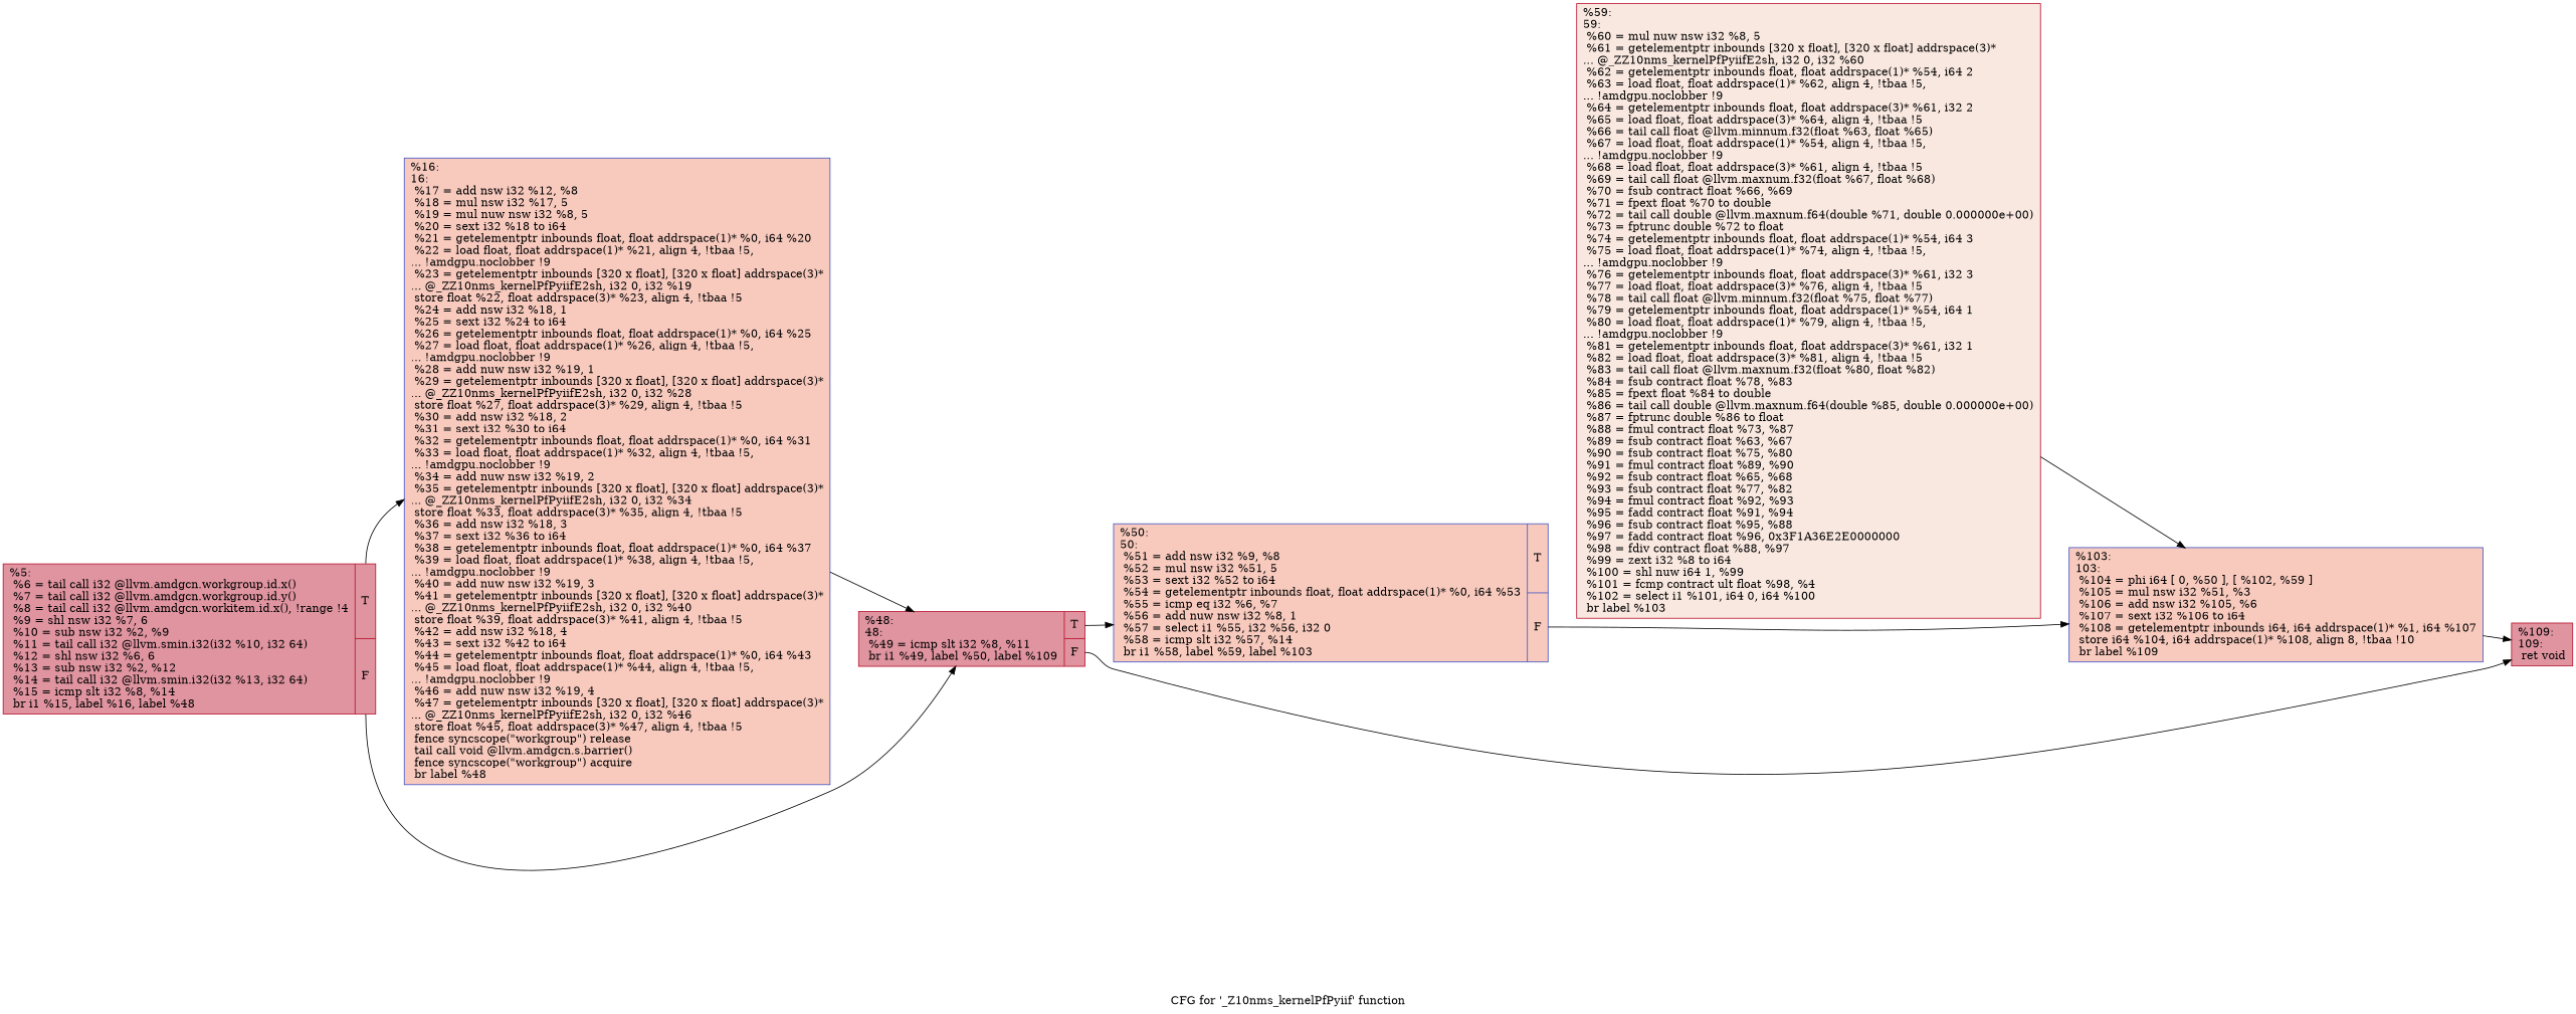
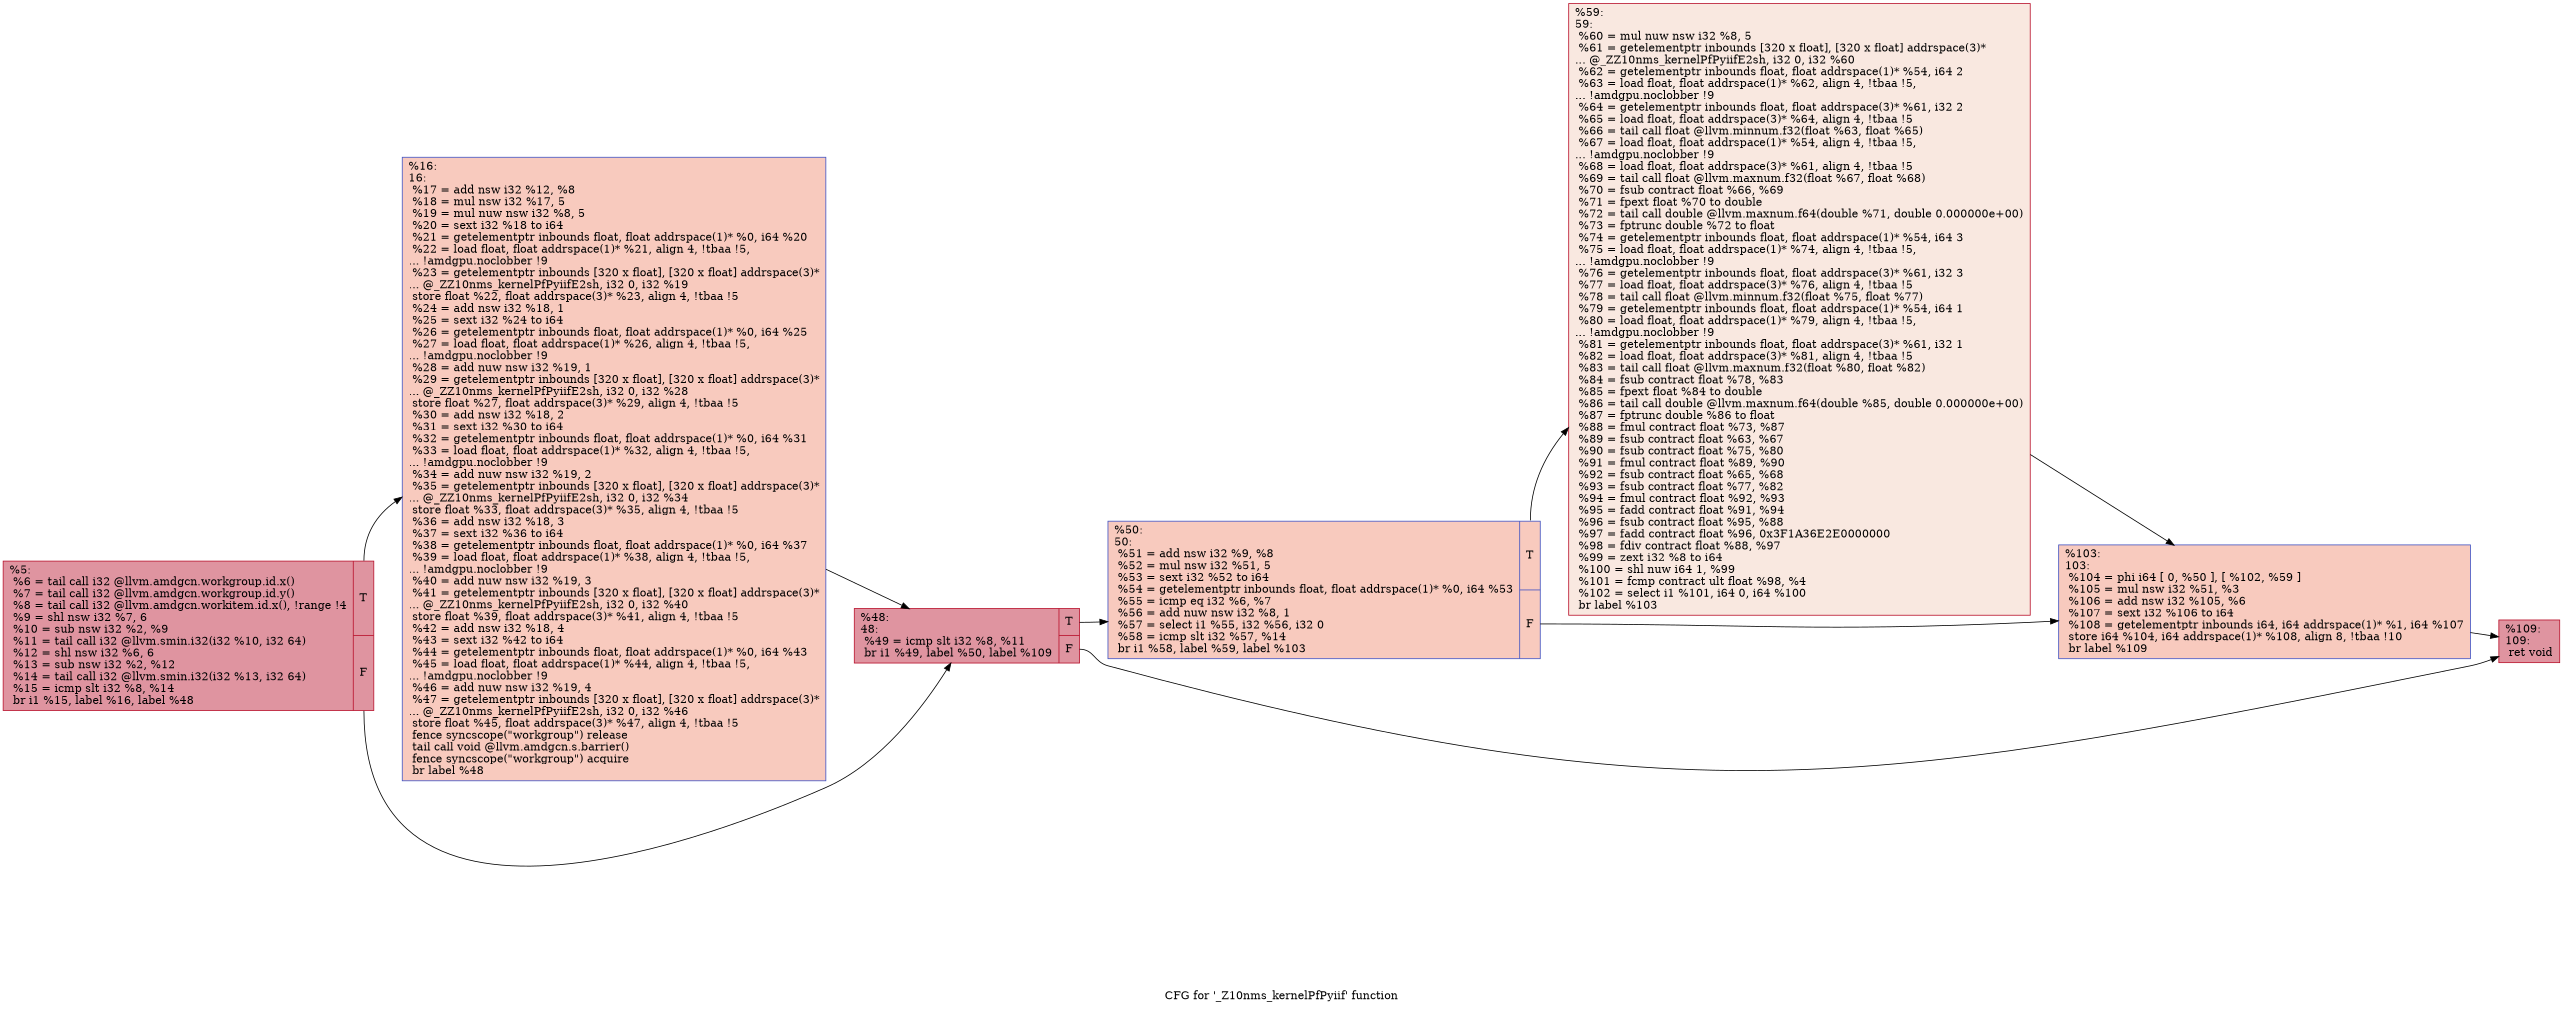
  digraph {
    label="CFG for '_Z10nms_kernelPfPyiif' function"
    rankdir=LR
    node [color="#b70d28ff" fillcolor="#b70d2870" shape=record style=filled]
    n1 [label="{%5:\l  %6 = tail call i32 @llvm.amdgcn.workgroup.id.x()\l  %7 = tail call i32 @llvm.amdgcn.workgroup.id.y()\l  %8 = tail call i32 @llvm.amdgcn.workitem.id.x(), !range !4\l  %9 = shl nsw i32 %7, 6\l  %10 = sub nsw i32 %2, %9\l  %11 = tail call i32 @llvm.smin.i32(i32 %10, i32 64)\l  %12 = shl nsw i32 %6, 6\l  %13 = sub nsw i32 %2, %12\l  %14 = tail call i32 @llvm.smin.i32(i32 %13, i32 64)\l  %15 = icmp slt i32 %8, %14\l  br i1 %15, label %16, label %48\l|{<s0>T|<s1>F}}"]
    n2 [color="#3d50c3ff" fillcolor="#ef886b70" label="{%16:\l16:                                               \l  %17 = add nsw i32 %12, %8\l  %18 = mul nsw i32 %17, 5\l  %19 = mul nuw nsw i32 %8, 5\l  %20 = sext i32 %18 to i64\l  %21 = getelementptr inbounds float, float addrspace(1)* %0, i64 %20\l  %22 = load float, float addrspace(1)* %21, align 4, !tbaa !5,\l... !amdgpu.noclobber !9\l  %23 = getelementptr inbounds [320 x float], [320 x float] addrspace(3)*\l... @_ZZ10nms_kernelPfPyiifE2sh, i32 0, i32 %19\l  store float %22, float addrspace(3)* %23, align 4, !tbaa !5\l  %24 = add nsw i32 %18, 1\l  %25 = sext i32 %24 to i64\l  %26 = getelementptr inbounds float, float addrspace(1)* %0, i64 %25\l  %27 = load float, float addrspace(1)* %26, align 4, !tbaa !5,\l... !amdgpu.noclobber !9\l  %28 = add nuw nsw i32 %19, 1\l  %29 = getelementptr inbounds [320 x float], [320 x float] addrspace(3)*\l... @_ZZ10nms_kernelPfPyiifE2sh, i32 0, i32 %28\l  store float %27, float addrspace(3)* %29, align 4, !tbaa !5\l  %30 = add nsw i32 %18, 2\l  %31 = sext i32 %30 to i64\l  %32 = getelementptr inbounds float, float addrspace(1)* %0, i64 %31\l  %33 = load float, float addrspace(1)* %32, align 4, !tbaa !5,\l... !amdgpu.noclobber !9\l  %34 = add nuw nsw i32 %19, 2\l  %35 = getelementptr inbounds [320 x float], [320 x float] addrspace(3)*\l... @_ZZ10nms_kernelPfPyiifE2sh, i32 0, i32 %34\l  store float %33, float addrspace(3)* %35, align 4, !tbaa !5\l  %36 = add nsw i32 %18, 3\l  %37 = sext i32 %36 to i64\l  %38 = getelementptr inbounds float, float addrspace(1)* %0, i64 %37\l  %39 = load float, float addrspace(1)* %38, align 4, !tbaa !5,\l... !amdgpu.noclobber !9\l  %40 = add nuw nsw i32 %19, 3\l  %41 = getelementptr inbounds [320 x float], [320 x float] addrspace(3)*\l... @_ZZ10nms_kernelPfPyiifE2sh, i32 0, i32 %40\l  store float %39, float addrspace(3)* %41, align 4, !tbaa !5\l  %42 = add nsw i32 %18, 4\l  %43 = sext i32 %42 to i64\l  %44 = getelementptr inbounds float, float addrspace(1)* %0, i64 %43\l  %45 = load float, float addrspace(1)* %44, align 4, !tbaa !5,\l... !amdgpu.noclobber !9\l  %46 = add nuw nsw i32 %19, 4\l  %47 = getelementptr inbounds [320 x float], [320 x float] addrspace(3)*\l... @_ZZ10nms_kernelPfPyiifE2sh, i32 0, i32 %46\l  store float %45, float addrspace(3)* %47, align 4, !tbaa !5\l  fence syncscope(\"workgroup\") release\l  tail call void @llvm.amdgcn.s.barrier()\l  fence syncscope(\"workgroup\") acquire\l  br label %48\l}"]
    n3 [label="{%48:\l48:                                               \l  %49 = icmp slt i32 %8, %11\l  br i1 %49, label %50, label %109\l|{<s0>T|<s1>F}}"]
    n4 [color="#3d50c3ff" fillcolor="#ef886b70" label="{%50:\l50:                                               \l  %51 = add nsw i32 %9, %8\l  %52 = mul nsw i32 %51, 5\l  %53 = sext i32 %52 to i64\l  %54 = getelementptr inbounds float, float addrspace(1)* %0, i64 %53\l  %55 = icmp eq i32 %6, %7\l  %56 = add nuw nsw i32 %8, 1\l  %57 = select i1 %55, i32 %56, i32 0\l  %58 = icmp slt i32 %57, %14\l  br i1 %58, label %59, label %103\l|{<s0>T|<s1>F}}"]
    n5 [label="{%109:\l109:                                              \l  ret void\l}"]
    n6 [fillcolor="#f1ccb870" label="{%59:\l59:                                               \l  %60 = mul nuw nsw i32 %8, 5\l  %61 = getelementptr inbounds [320 x float], [320 x float] addrspace(3)*\l... @_ZZ10nms_kernelPfPyiifE2sh, i32 0, i32 %60\l  %62 = getelementptr inbounds float, float addrspace(1)* %54, i64 2\l  %63 = load float, float addrspace(1)* %62, align 4, !tbaa !5,\l... !amdgpu.noclobber !9\l  %64 = getelementptr inbounds float, float addrspace(3)* %61, i32 2\l  %65 = load float, float addrspace(3)* %64, align 4, !tbaa !5\l  %66 = tail call float @llvm.minnum.f32(float %63, float %65)\l  %67 = load float, float addrspace(1)* %54, align 4, !tbaa !5,\l... !amdgpu.noclobber !9\l  %68 = load float, float addrspace(3)* %61, align 4, !tbaa !5\l  %69 = tail call float @llvm.maxnum.f32(float %67, float %68)\l  %70 = fsub contract float %66, %69\l  %71 = fpext float %70 to double\l  %72 = tail call double @llvm.maxnum.f64(double %71, double 0.000000e+00)\l  %73 = fptrunc double %72 to float\l  %74 = getelementptr inbounds float, float addrspace(1)* %54, i64 3\l  %75 = load float, float addrspace(1)* %74, align 4, !tbaa !5,\l... !amdgpu.noclobber !9\l  %76 = getelementptr inbounds float, float addrspace(3)* %61, i32 3\l  %77 = load float, float addrspace(3)* %76, align 4, !tbaa !5\l  %78 = tail call float @llvm.minnum.f32(float %75, float %77)\l  %79 = getelementptr inbounds float, float addrspace(1)* %54, i64 1\l  %80 = load float, float addrspace(1)* %79, align 4, !tbaa !5,\l... !amdgpu.noclobber !9\l  %81 = getelementptr inbounds float, float addrspace(3)* %61, i32 1\l  %82 = load float, float addrspace(3)* %81, align 4, !tbaa !5\l  %83 = tail call float @llvm.maxnum.f32(float %80, float %82)\l  %84 = fsub contract float %78, %83\l  %85 = fpext float %84 to double\l  %86 = tail call double @llvm.maxnum.f64(double %85, double 0.000000e+00)\l  %87 = fptrunc double %86 to float\l  %88 = fmul contract float %73, %87\l  %89 = fsub contract float %63, %67\l  %90 = fsub contract float %75, %80\l  %91 = fmul contract float %89, %90\l  %92 = fsub contract float %65, %68\l  %93 = fsub contract float %77, %82\l  %94 = fmul contract float %92, %93\l  %95 = fadd contract float %91, %94\l  %96 = fsub contract float %95, %88\l  %97 = fadd contract float %96, 0x3F1A36E2E0000000\l  %98 = fdiv contract float %88, %97\l  %99 = zext i32 %8 to i64\l  %100 = shl nuw i64 1, %99\l  %101 = fcmp contract ult float %98, %4\l  %102 = select i1 %101, i64 0, i64 %100\l  br label %103\l}"]
    n7 [color="#3d50c3ff" fillcolor="#ef886b70" label="{%103:\l103:                                              \l  %104 = phi i64 [ 0, %50 ], [ %102, %59 ]\l  %105 = mul nsw i32 %51, %3\l  %106 = add nsw i32 %105, %6\l  %107 = sext i32 %106 to i64\l  %108 = getelementptr inbounds i64, i64 addrspace(1)* %1, i64 %107\l  store i64 %104, i64 addrspace(1)* %108, align 8, !tbaa !10\l  br label %109\l}"]
    n1 -> n2 [tailport=s0]
    n1 -> n3 [tailport=s1]
    n2 -> n3
    n3 -> n4 [tailport=s0]
    n3 -> n5 [tailport=s1]
+   n4 -> n6 [tailport=s0]
    n4 -> n7 [tailport=s1]
    n6 -> n7
    n7 -> n5
  }
